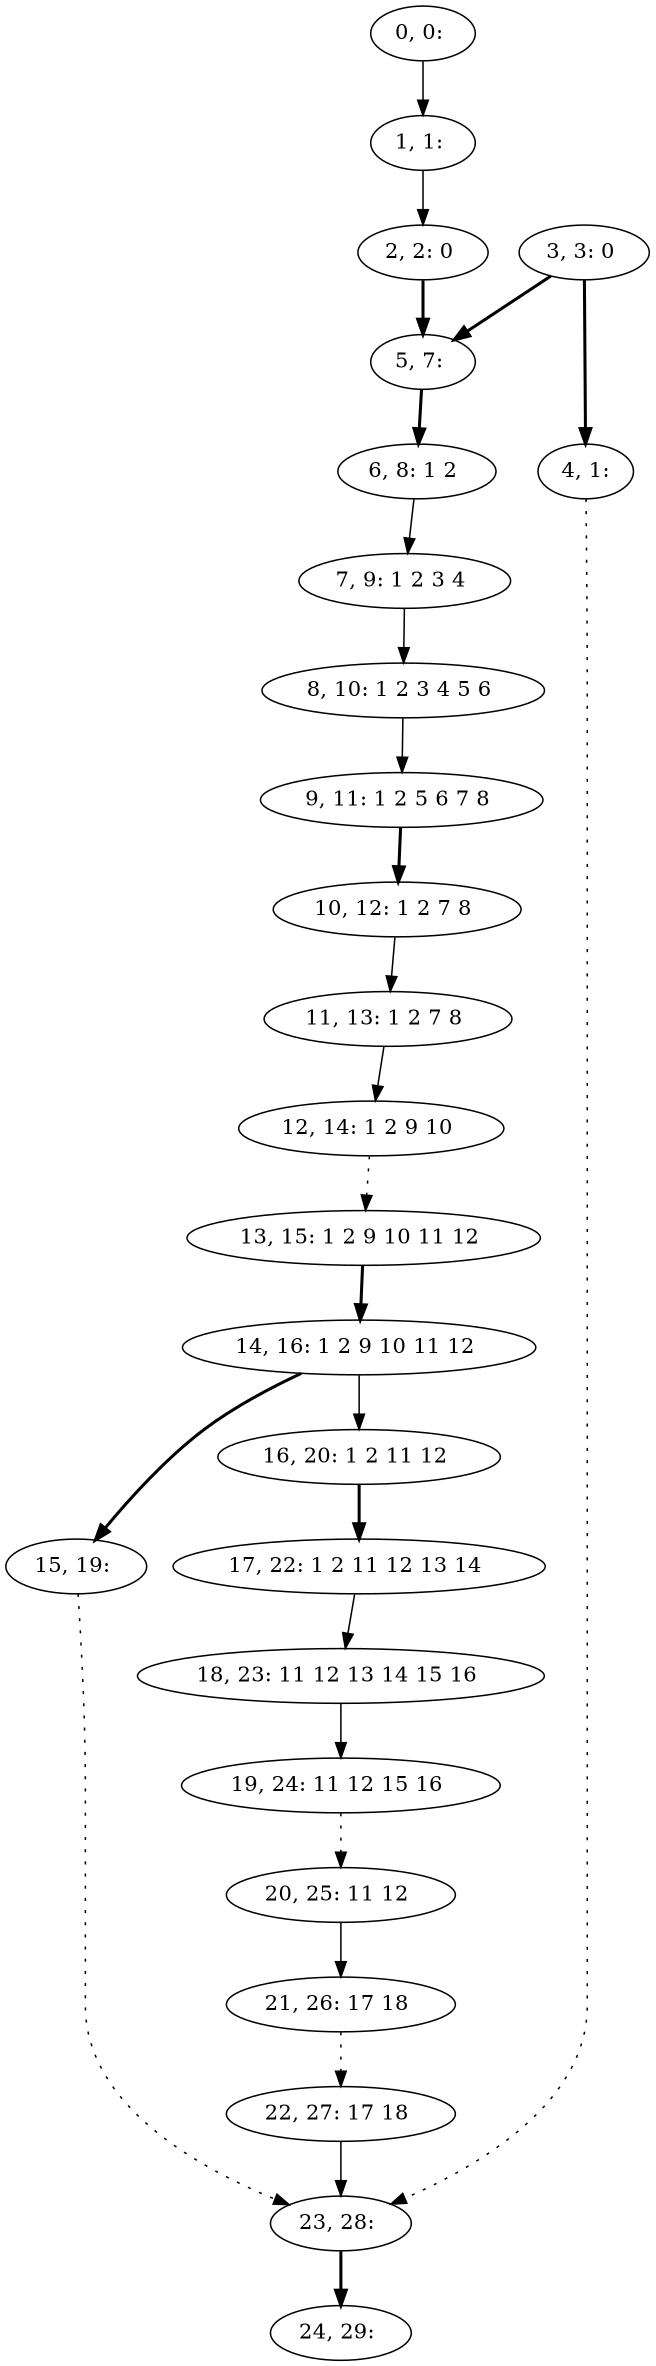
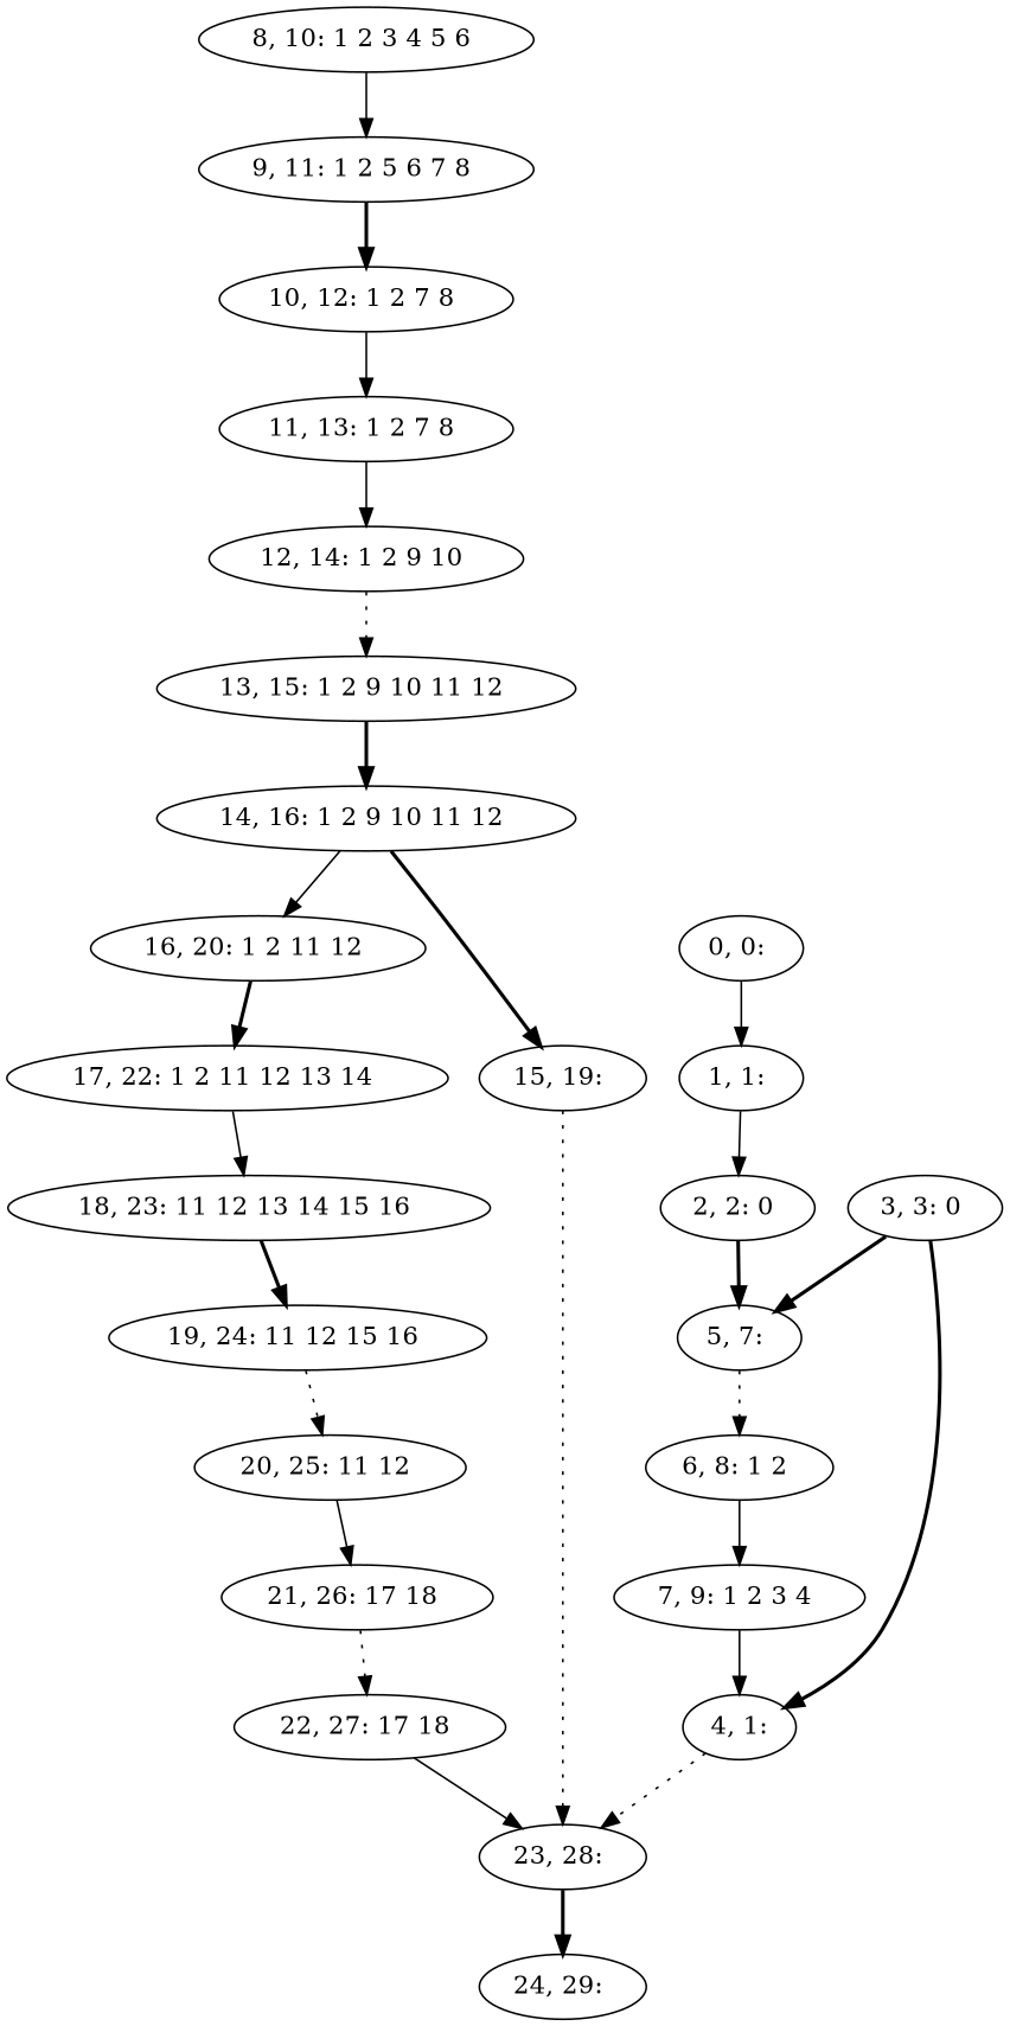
  digraph {
    edge [style=solid]
    n1 [label="0, 0: "]
    n2 [label="1, 1: "]
    n3 [label="2, 2: 0 "]
    n4 [label="5, 7: "]
    n5 [label="3, 3: 0 "]
    n6 [label="4, 1:"]
    n7 [label="23, 28: "]
    n8 [label="6, 8: 1 2 "]
    n9 [label="24, 29: "]
    n10 [label="7, 9: 1 2 3 4 "]
    n11 [label="8, 10: 1 2 3 4 5 6 "]
    n12 [label="9, 11: 1 2 5 6 7 8 "]
    n13 [label="10, 12: 1 2 7 8 "]
    n14 [label="11, 13: 1 2 7 8 "]
    n15 [label="12, 14: 1 2 9 10 "]
    n16 [label="13, 15: 1 2 9 10 11 12 "]
    n17 [label="14, 16: 1 2 9 10 11 12 "]
    n18 [label="15, 19: "]
    n19 [label="16, 20: 1 2 11 12 "]
    n20 [label="17, 22: 1 2 11 12 13 14 "]
    n21 [label="18, 23: 11 12 13 14 15 16 "]
    n22 [label="19, 24: 11 12 15 16 "]
    n23 [label="20, 25: 11 12 "]
    n24 [label="21, 26: 17 18 "]
    n25 [label="22, 27: 17 18 "]
    n1 -> n2
    n2 -> n3
    n3 -> n4 [style=bold]
-   n4 -> n8 [style=bold]
+   n4 -> n8 [style=dotted]
    n5 -> n4 [style=bold]
    n5 -> n6 [style=bold]
    n6 -> n7 [style=dotted]
    n7 -> n9 [style=bold]
    n8 -> n10
-   n10 -> n11
+   n10 -> n6
    n11 -> n12
    n12 -> n13 [style=bold]
    n13 -> n14
    n14 -> n15
    n15 -> n16 [style=dotted]
    n16 -> n17 [style=bold]
    n17 -> n18 [style=bold]
    n17 -> n19
    n18 -> n7 [style=dotted]
    n19 -> n20 [style=bold]
    n20 -> n21
-   n21 -> n22
+   n21 -> n22 [style=bold]
    n22 -> n23 [style=dotted]
    n23 -> n24
    n24 -> n25 [style=dotted]
    n25 -> n7
  }
